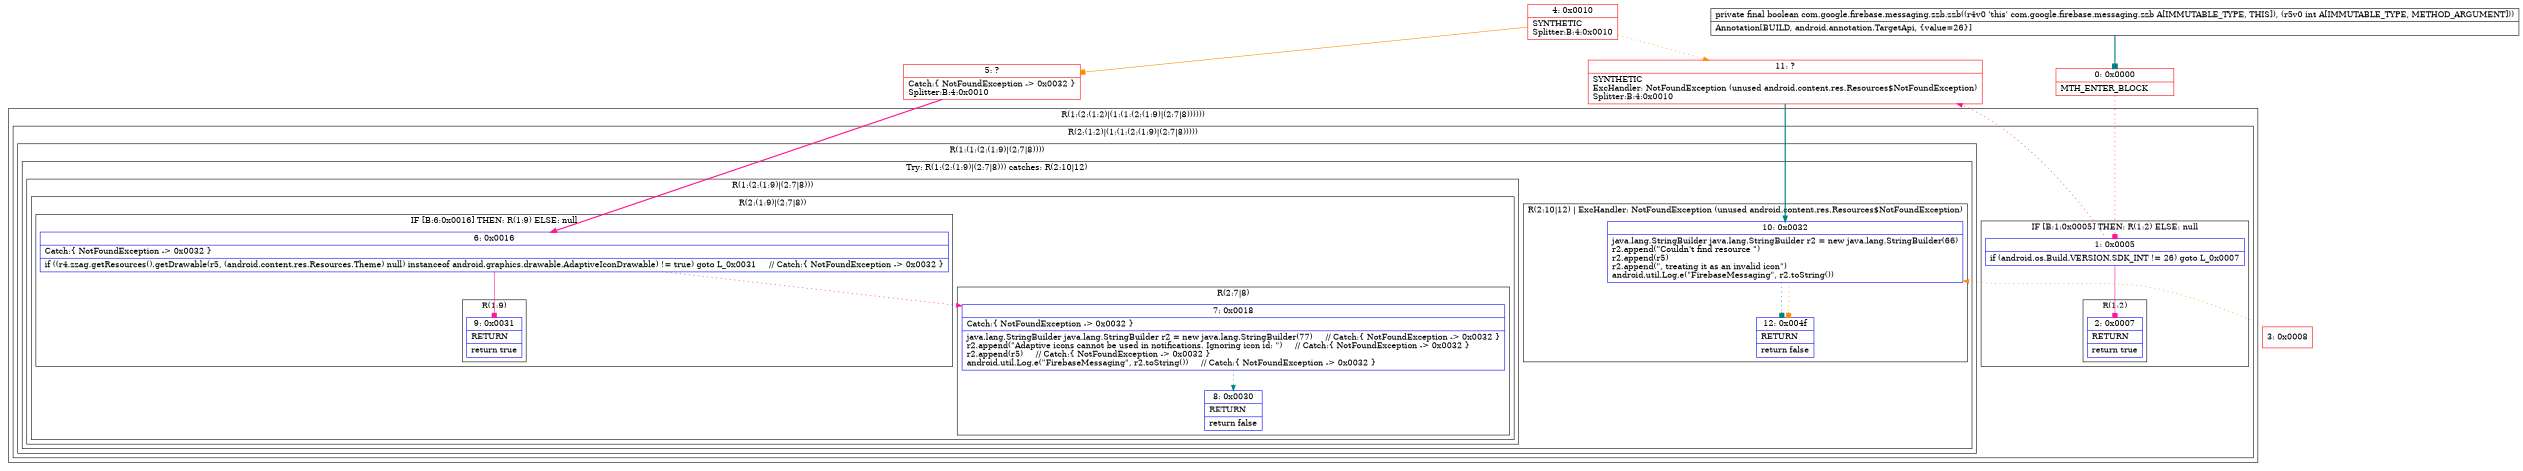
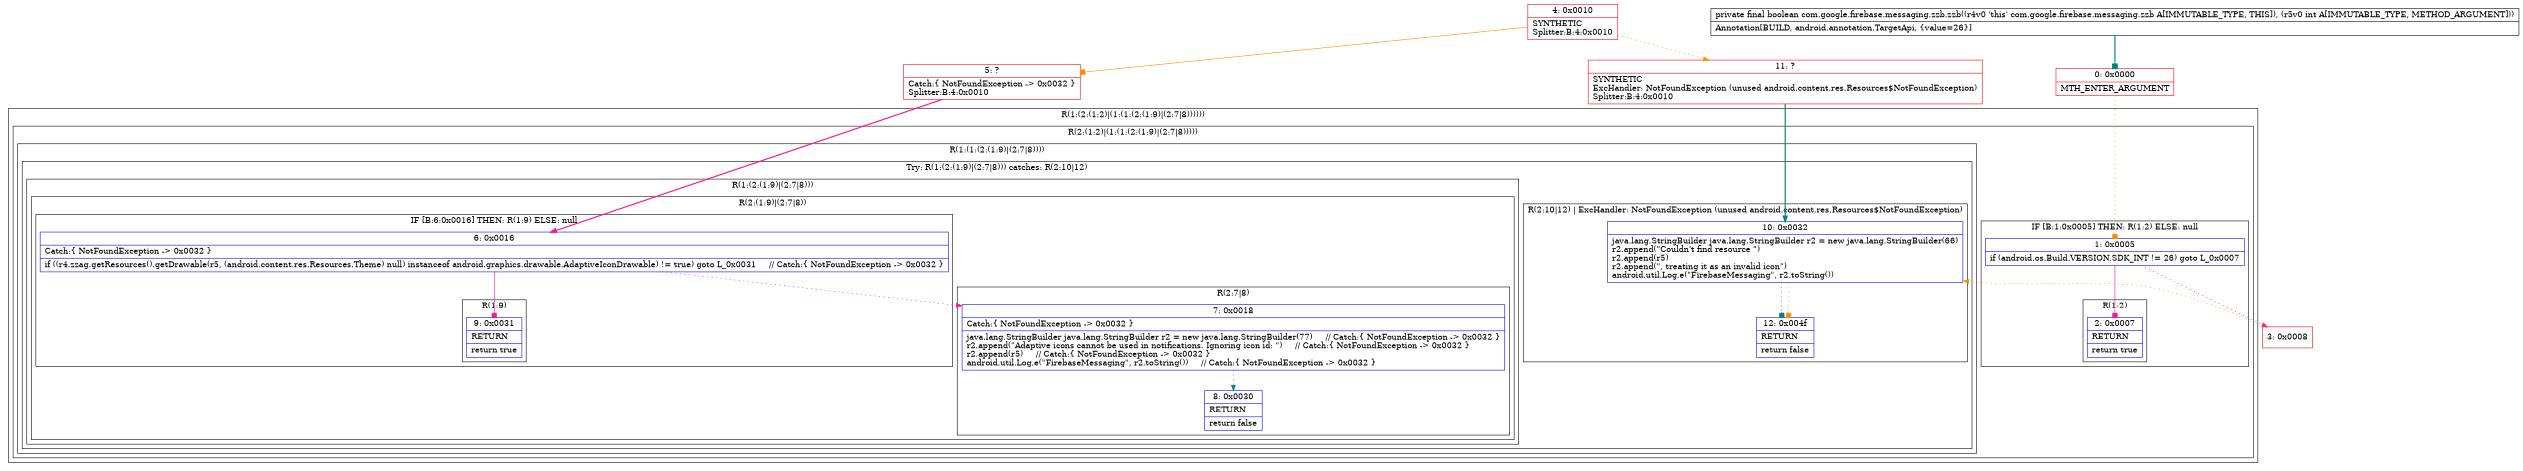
  digraph {
    node [color=blue shape=record]
    edge [arrowhead=box color=deeppink style=dotted]
    n1 [label="{2\:\ 0x0007|RETURN\l|return true\l}"]
    n2 [label="{1\:\ 0x0005|if (android.os.Build.VERSION.SDK_INT != 26) goto L_0x0007\l}"]
    n3 [label="{9\:\ 0x0031|RETURN\l|return true\l}"]
    n4 [label="{6\:\ 0x0016|Catch:\{ NotFoundException \-\> 0x0032 \}\l|if ((r4.zzag.getResources().getDrawable(r5, (android.content.res.Resources.Theme) null) instanceof android.graphics.drawable.AdaptiveIconDrawable) != true) goto L_0x0031     \/\/ Catch:\{ NotFoundException \-\> 0x0032 \}\l}"]
    n5 [label="{7\:\ 0x0018|Catch:\{ NotFoundException \-\> 0x0032 \}\l|java.lang.StringBuilder java.lang.StringBuilder r2 = new java.lang.StringBuilder(77)     \/\/ Catch:\{ NotFoundException \-\> 0x0032 \}\lr2.append(\"Adaptive icons cannot be used in notifications. Ignoring icon id: \")     \/\/ Catch:\{ NotFoundException \-\> 0x0032 \}\lr2.append(r5)     \/\/ Catch:\{ NotFoundException \-\> 0x0032 \}\landroid.util.Log.e(\"FirebaseMessaging\", r2.toString())     \/\/ Catch:\{ NotFoundException \-\> 0x0032 \}\l}"]
    n6 [label="{8\:\ 0x0030|RETURN\l|return false\l}"]
    n7 [label="{10\:\ 0x0032|java.lang.StringBuilder java.lang.StringBuilder r2 = new java.lang.StringBuilder(66)\lr2.append(\"Couldn't find resource \")\lr2.append(r5)\lr2.append(\", treating it as an invalid icon\")\landroid.util.Log.e(\"FirebaseMessaging\", r2.toString())\l}"]
    n8 [label="{12\:\ 0x004f|RETURN\l|return false\l}"]
    n9 [color=red label="{3\:\ 0x0008}"]
-   n10 [color=red label="{0\:\ 0x0000|MTH_ENTER_BLOCK\l}"]
+   n10 [color=red label="{0\:\ 0x0000|MTH_ENTER_ARGUMENT\l}"]
    n11 [color=red label="{4\:\ 0x0010|SYNTHETIC\lSplitter:B:4:0x0010\l}"]
    n12 [color=red label="{5\:\ ?|Catch:\{ NotFoundException \-\> 0x0032 \}\lSplitter:B:4:0x0010\l}"]
    n13 [color=red label="{11\:\ ?|SYNTHETIC\lExcHandler: NotFoundException (unused android.content.res.Resources$NotFoundException)\lSplitter:B:4:0x0010\l}"]
    n14 [label="{private final boolean com.google.firebase.messaging.zzb.zzb((r4v0 'this' com.google.firebase.messaging.zzb A[IMMUTABLE_TYPE, THIS]), (r5v0 int A[IMMUTABLE_TYPE, METHOD_ARGUMENT]))  | Annotation[BUILD, android.annotation.TargetApi, \{value=26\}]\l}" color=""]
    subgraph cluster_1 {
      label="R(1:(2:(1:2)|(1:(1:(2:(1:9)|(2:7|8))))))"
      subgraph cluster_2 {
        label="R(2:(1:2)|(1:(1:(2:(1:9)|(2:7|8)))))"
        subgraph cluster_3 {
          label="IF [B:1:0x0005] THEN: R(1:2) ELSE: null"
          n2
          subgraph cluster_4 {
            label="R(1:2)"
            n1
          }
        }
        subgraph cluster_5 {
          label="R(1:(1:(2:(1:9)|(2:7|8))))"
          subgraph cluster_6 {
            label="Try: R(1:(2:(1:9)|(2:7|8))) catches: R(2:10|12)"
            subgraph cluster_7 {
              label="R(1:(2:(1:9)|(2:7|8)))"
              subgraph cluster_8 {
                label="R(2:(1:9)|(2:7|8))"
                subgraph cluster_9 {
                  label="IF [B:6:0x0016] THEN: R(1:9) ELSE: null"
                  n4
                  subgraph cluster_10 {
                    label="R(1:9)"
                    n3
                  }
                }
                subgraph cluster_11 {
                  label="R(2:7|8)"
                  n5
                  n6
                }
              }
            }
            subgraph cluster_12 {
              label="R(2:10|12) | ExcHandler: NotFoundException (unused android.content.res.Resources$NotFoundException)\l"
              n7
              n8
            }
          }
        }
      }
    }
    subgraph cluster_13 {
      label="R(2:10|12) | ExcHandler: NotFoundException (unused android.content.res.Resources$NotFoundException)\l"
    }
    n2 -> n1 [style=solid]
-   n2 -> n13 [arrowhead=normal]
+   n2 -> n9 [arrowhead=normal]
    n4 -> n3 [style=solid]
    n4 -> n5 [arrowhead=normal]
    n5 -> n6 [arrowhead=normal color=teal]
    n7 -> n8 [color=teal]
    n7 -> n8 [color=darkorange]
    n9 -> n7 [arrowhead=normal color=darkorange]
-   n10 -> n2
+   n10 -> n2 [color=darkorange]
    n11 -> n12 [color=darkorange style=solid]
    n11 -> n13 [arrowhead=normal color=darkorange]
    n12 -> n4 [arrowhead=normal style=bold]
    n13 -> n7 [arrowhead=normal color=teal style=bold]
    n14 -> n10 [color=teal style=bold]
  }
